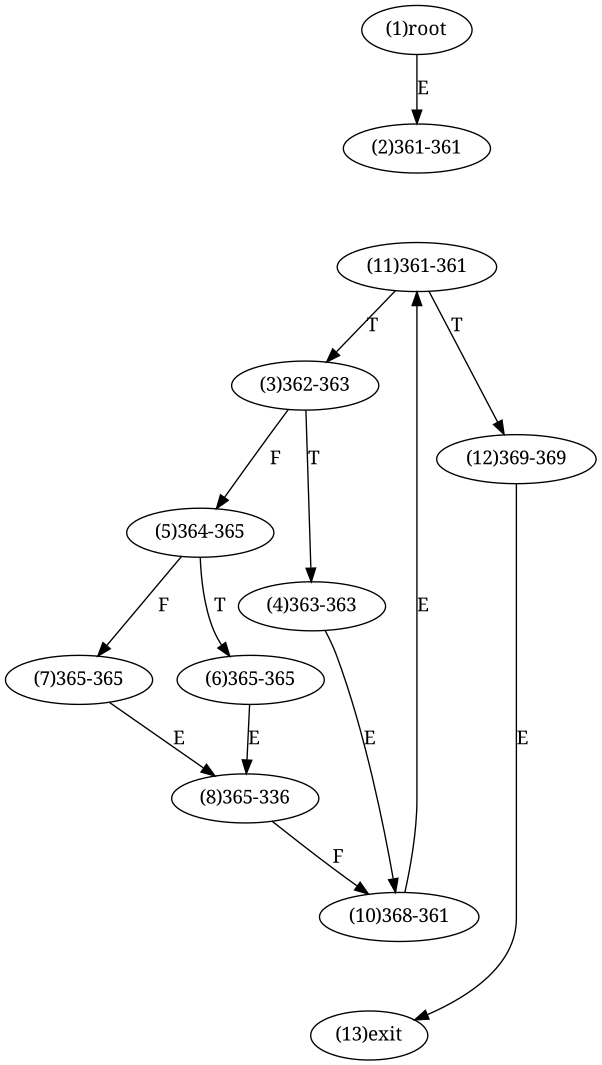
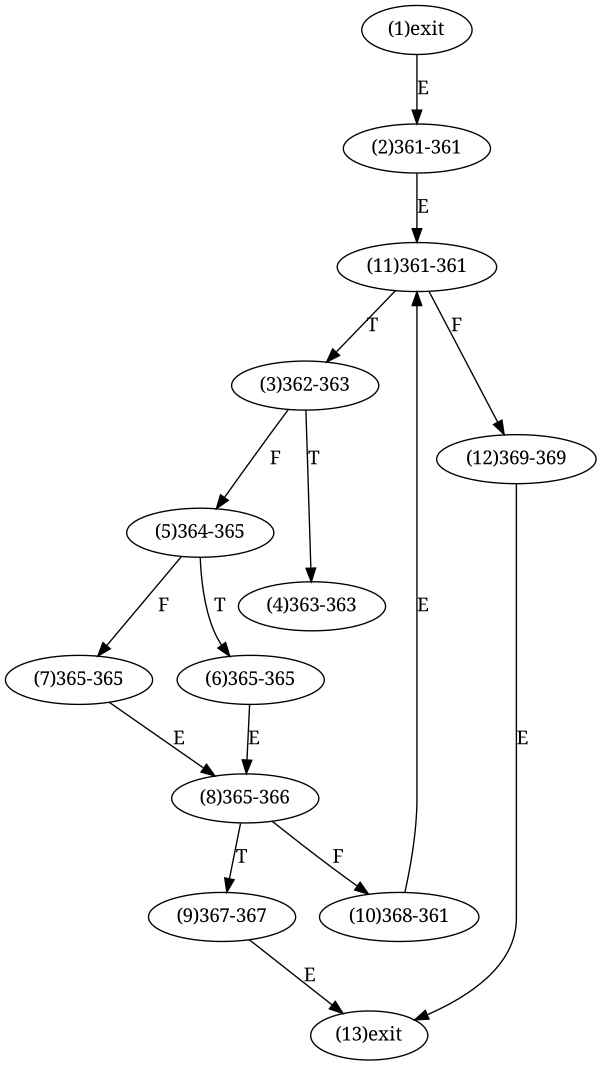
  digraph {
    fontname="Noto Serif"
    node [fontname="Noto Serif"]
    edge [fontname="Noto Serif"]
-   n1 [label="(1)root"]
+   n1 [label="(1)exit"]
    n2 [label="(2)361-361"]
    n3 [label="(11)361-361"]
    n4 [label="(3)362-363"]
    n5 [label="(12)369-369"]
    n6 [label="(4)363-363"]
    n7 [label="(5)364-365"]
    n8 [label="(10)368-361"]
    n9 [label="(6)365-365"]
    n10 [label="(7)365-365"]
-   n11 [label="(8)365-336"]
+   n11 [label="(8)365-366"]
+   n12 [label="(9)367-367"]
    n13 [label="(13)exit"]
    n1 -> n2 [label=E]
+   n2 -> n3 [label=E]
    n3 -> n4 [label=T]
-   n3 -> n5 [label=T]
+   n3 -> n5 [label=F]
    n4 -> n6 [label=T]
    n4 -> n7 [label=F]
    n5 -> n13 [label=E]
-   n6 -> n8 [label=E]
    n7 -> n9 [label=T]
    n7 -> n10 [label=F]
    n8 -> n3 [label=E]
    n9 -> n11 [label=E]
    n10 -> n11 [label=E]
    n11 -> n8 [label=F]
+   n11 -> n12 [label=T]
+   n12 -> n13 [label=E]
  }
